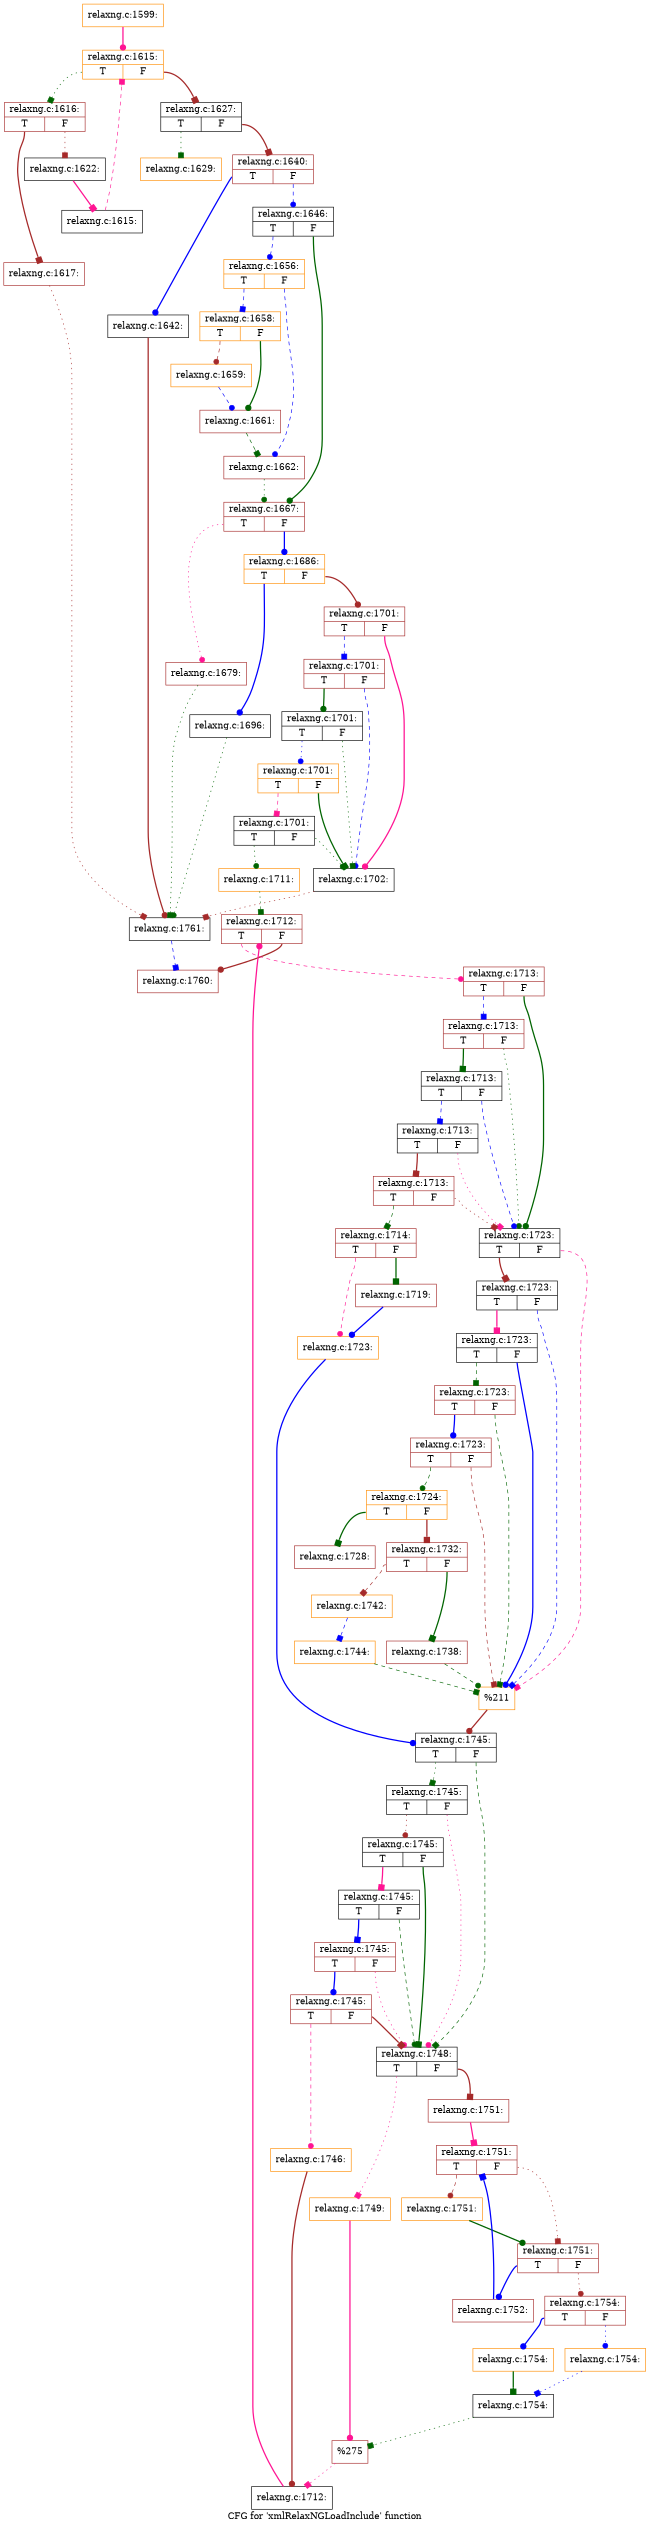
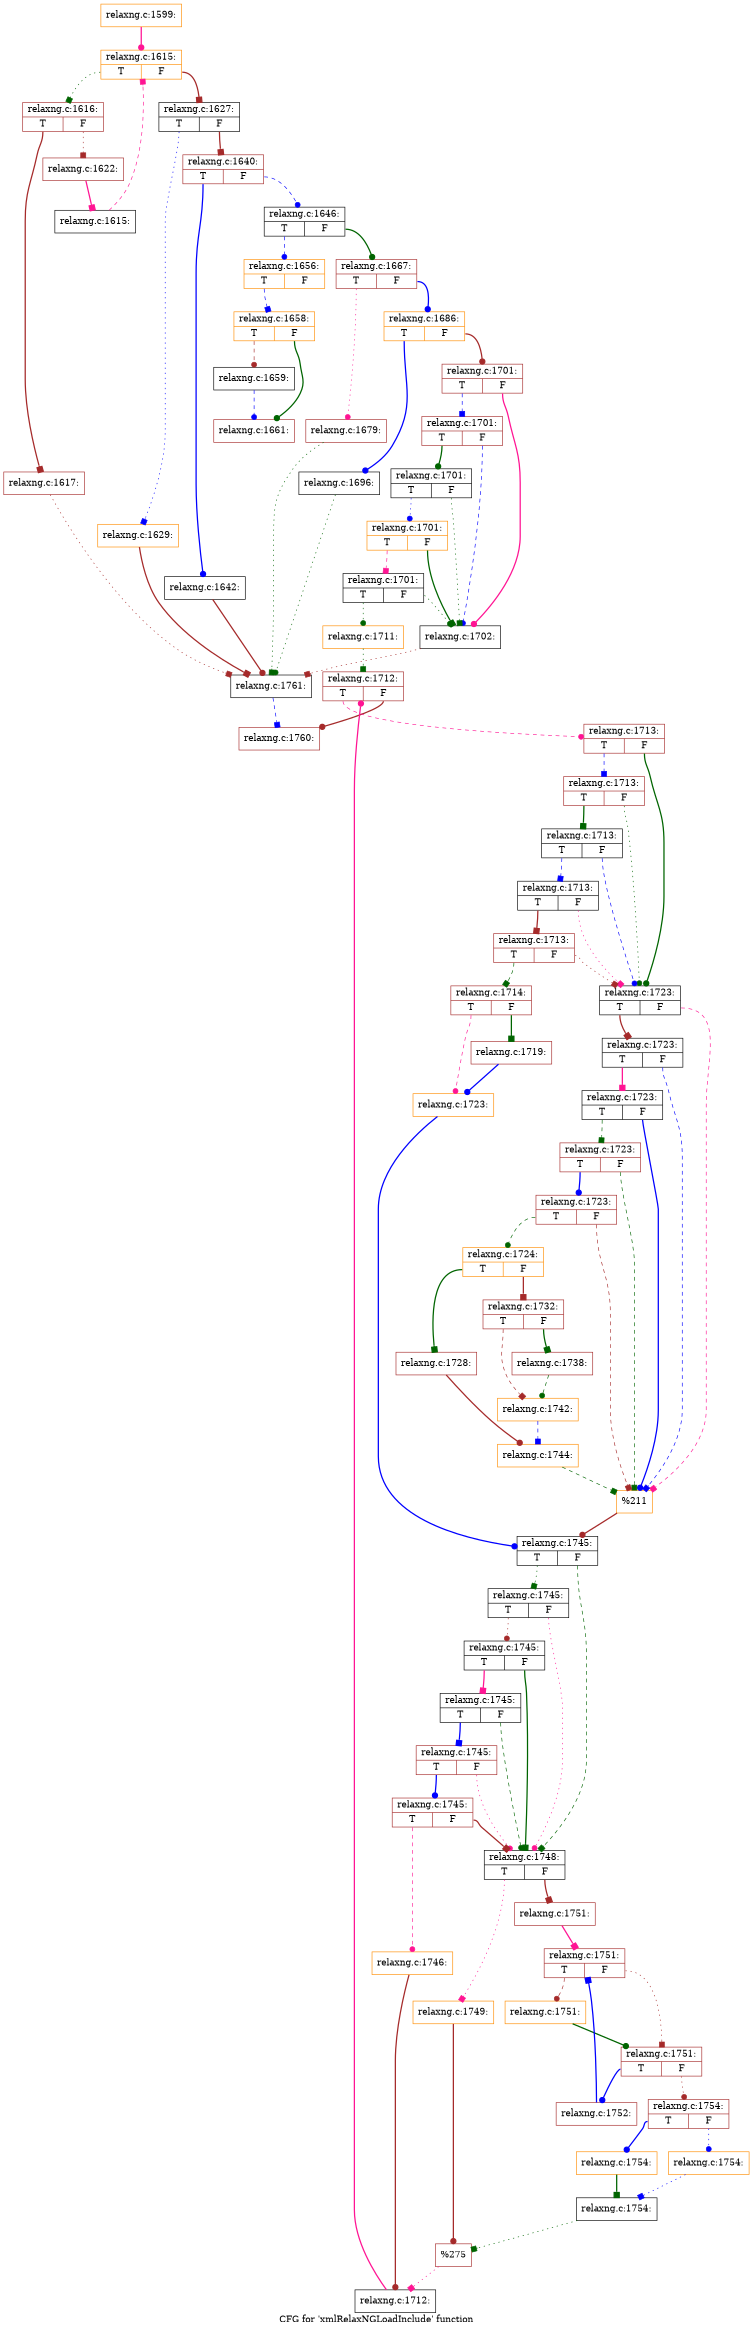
  digraph {
    label="CFG for 'xmlRelaxNGLoadInclude' function"
    node [color=brown shape=record]
    edge [arrowhead=box color=darkgreen style=bold tailport=s0]
    n1 [color=darkorange label="{relaxng.c:1599:}"]
    n2 [color=darkorange label="{relaxng.c:1615:|{<s0>T|<s1>F}}"]
    n3 [label="{relaxng.c:1616:|{<s0>T|<s1>F}}"]
    n4 [color=black label="{relaxng.c:1627:|{<s0>T|<s1>F}}"]
    n5 [label="{relaxng.c:1617:}"]
-   n6 [color=black label="{relaxng.c:1622:}"]
+   n6 [label="{relaxng.c:1622:}"]
    n7 [color=darkorange label="{relaxng.c:1629:}"]
    n8 [label="{relaxng.c:1640:|{<s0>T|<s1>F}}"]
    n9 [color=black label="{relaxng.c:1761:}"]
    n10 [color=black label="{relaxng.c:1615:}"]
    n11 [color=black label="{relaxng.c:1642:}"]
    n12 [color=black label="{relaxng.c:1646:|{<s0>T|<s1>F}}"]
    n13 [label="{relaxng.c:1760:}"]
    n14 [color=darkorange label="{relaxng.c:1656:|{<s0>T|<s1>F}}"]
    n15 [label="{relaxng.c:1667:|{<s0>T|<s1>F}}"]
    n16 [color=darkorange label="{relaxng.c:1658:|{<s0>T|<s1>F}}"]
-   n17 [label="{relaxng.c:1662:}"]
    n18 [label="{relaxng.c:1679:}"]
    n19 [color=darkorange label="{relaxng.c:1686:|{<s0>T|<s1>F}}"]
-   n20 [color=darkorange label="{relaxng.c:1659:}"]
+   n20 [color=black label="{relaxng.c:1659:}"]
    n21 [label="{relaxng.c:1661:}"]
    n22 [color=black label="{relaxng.c:1696:}"]
    n23 [label="{relaxng.c:1701:|{<s0>T|<s1>F}}"]
    n24 [label="{relaxng.c:1701:|{<s0>T|<s1>F}}"]
    n25 [color=black label="{relaxng.c:1702:}"]
    n26 [color=black label="{relaxng.c:1701:|{<s0>T|<s1>F}}"]
    n27 [color=darkorange label="{relaxng.c:1701:|{<s0>T|<s1>F}}"]
    n28 [color=black label="{relaxng.c:1701:|{<s0>T|<s1>F}}"]
    n29 [color=darkorange label="{relaxng.c:1711:}"]
    n30 [label="{relaxng.c:1712:|{<s0>T|<s1>F}}"]
    n31 [label="{relaxng.c:1713:|{<s0>T|<s1>F}}"]
    n32 [label="{relaxng.c:1713:|{<s0>T|<s1>F}}"]
    n33 [color=black label="{relaxng.c:1723:|{<s0>T|<s1>F}}"]
    n34 [color=black label="{relaxng.c:1713:|{<s0>T|<s1>F}}"]
    n35 [color=black label="{relaxng.c:1723:|{<s0>T|<s1>F}}"]
    n36 [color=darkorange label="{%211}"]
    n37 [color=black label="{relaxng.c:1713:|{<s0>T|<s1>F}}"]
    n38 [color=black label="{relaxng.c:1723:|{<s0>T|<s1>F}}"]
    n39 [color=black label="{relaxng.c:1745:|{<s0>T|<s1>F}}"]
    n40 [label="{relaxng.c:1713:|{<s0>T|<s1>F}}"]
    n41 [label="{relaxng.c:1714:|{<s0>T|<s1>F}}"]
    n42 [color=darkorange label="{relaxng.c:1723:}"]
    n43 [label="{relaxng.c:1719:}"]
    n44 [color=black label="{relaxng.c:1745:|{<s0>T|<s1>F}}"]
    n45 [color=black label="{relaxng.c:1748:|{<s0>T|<s1>F}}"]
    n46 [color=black label="{relaxng.c:1745:|{<s0>T|<s1>F}}"]
    n47 [color=darkorange label="{relaxng.c:1749:}"]
    n48 [label="{relaxng.c:1751:}"]
    n49 [label="{relaxng.c:1723:|{<s0>T|<s1>F}}"]
    n50 [label="{relaxng.c:1723:|{<s0>T|<s1>F}}"]
    n51 [color=darkorange label="{relaxng.c:1724:|{<s0>T|<s1>F}}"]
    n52 [label="{relaxng.c:1728:}"]
    n53 [label="{relaxng.c:1732:|{<s0>T|<s1>F}}"]
    n54 [color=darkorange label="{relaxng.c:1744:}"]
    n55 [color=darkorange label="{relaxng.c:1742:}"]
    n56 [label="{relaxng.c:1738:}"]
    n57 [color=black label="{relaxng.c:1745:|{<s0>T|<s1>F}}"]
    n58 [label="{%275}"]
    n59 [label="{relaxng.c:1751:|{<s0>T|<s1>F}}"]
    n60 [label="{relaxng.c:1745:|{<s0>T|<s1>F}}"]
    n61 [label="{relaxng.c:1745:|{<s0>T|<s1>F}}"]
    n62 [color=darkorange label="{relaxng.c:1746:}"]
    n63 [color=black label="{relaxng.c:1712:}"]
    n64 [color=darkorange label="{relaxng.c:1751:}"]
    n65 [label="{relaxng.c:1751:|{<s0>T|<s1>F}}"]
    n66 [label="{relaxng.c:1752:}"]
    n67 [label="{relaxng.c:1754:|{<s0>T|<s1>F}}"]
    n68 [color=darkorange label="{relaxng.c:1754:}"]
    n69 [color=darkorange label="{relaxng.c:1754:}"]
    n70 [color=black label="{relaxng.c:1754:}"]
    n1 -> n2 [arrowhead=dot color=deeppink]
    n2 -> n3 [style=dotted]
    n2 -> n4 [color=brown tailport=s1]
    n3 -> n5 [color=brown]
    n3 -> n6 [color=brown style=dotted tailport=s1]
-   n4 -> n7 [style=dotted]
+   n4 -> n7 [color=blue style=dotted]
    n4 -> n8 [color=brown tailport=s1]
    n5 -> n9 [color=brown style=dotted]
    n6 -> n10 [color=deeppink]
+   n7 -> n9 [color=brown]
    n8 -> n11 [arrowhead=dot color=blue]
    n8 -> n12 [arrowhead=dot color=blue style=dashed tailport=s1]
    n9 -> n13 [color=blue style=dashed]
    n10 -> n2 [color=deeppink style=dashed]
    n11 -> n9 [arrowhead=dot color=brown]
    n12 -> n14 [arrowhead=dot color=blue style=dashed]
    n12 -> n15 [arrowhead=dot tailport=s1]
    n14 -> n16 [color=blue style=dashed]
-   n14 -> n17 [arrowhead=dot color=blue style=dashed tailport=s1]
    n15 -> n18 [arrowhead=dot color=deeppink style=dotted]
    n15 -> n19 [arrowhead=dot color=blue tailport=s1]
    n16 -> n20 [arrowhead=dot color=brown style=dashed]
    n16 -> n21 [arrowhead=dot tailport=s1]
-   n17 -> n15 [arrowhead=dot style=dotted]
    n18 -> n9 [style=dotted]
    n19 -> n22 [arrowhead=dot color=blue]
    n19 -> n23 [arrowhead=dot color=brown tailport=s1]
    n20 -> n21 [arrowhead=dot color=blue style=dashed]
-   n21 -> n17 [style=dashed]
    n22 -> n9 [arrowhead=dot style=dotted]
    n23 -> n24 [color=blue style=dashed]
    n23 -> n25 [arrowhead=dot color=deeppink tailport=s1]
    n24 -> n25 [arrowhead=dot color=blue style=dashed tailport=s1]
    n24 -> n26 [arrowhead=dot]
    n25 -> n9 [color=brown style=dotted]
    n26 -> n25 [style=dotted tailport=s1]
    n26 -> n27 [arrowhead=dot color=blue style=dotted]
    n27 -> n25 [tailport=s1]
    n27 -> n28 [color=deeppink style=dashed]
    n28 -> n25 [arrowhead=dot style=dotted tailport=s1]
    n28 -> n29 [arrowhead=dot style=dotted]
    n29 -> n30 [style=dotted]
    n30 -> n13 [arrowhead=dot color=brown tailport=s1]
    n30 -> n31 [arrowhead=dot color=deeppink style=dashed]
    n31 -> n32 [color=blue style=dashed]
    n31 -> n33 [arrowhead=dot tailport=s1]
    n32 -> n33 [arrowhead=dot style=dotted tailport=s1]
    n32 -> n34
    n33 -> n35 [color=brown]
    n33 -> n36 [color=deeppink style=dashed tailport=s1]
    n34 -> n33 [arrowhead=dot color=blue style=dashed tailport=s1]
    n34 -> n37 [color=blue style=dashed]
    n35 -> n36 [color=blue style=dashed tailport=s1]
    n35 -> n38 [color=deeppink]
    n36 -> n39 [arrowhead=dot color=brown]
    n37 -> n33 [color=deeppink style=dotted tailport=s1]
    n37 -> n40 [color=brown]
    n38 -> n36 [arrowhead=dot color=blue tailport=s1]
    n38 -> n49 [style=dashed]
    n39 -> n44 [style=dotted]
    n39 -> n45 [style=dashed tailport=s1]
    n40 -> n33 [color=brown style=dotted tailport=s1]
    n40 -> n41 [style=dashed]
    n41 -> n42 [arrowhead=dot color=deeppink style=dashed]
    n41 -> n43 [tailport=s1]
    n42 -> n39 [arrowhead=dot color=blue]
    n43 -> n42 [arrowhead=dot color=blue]
    n44 -> n45 [arrowhead=dot color=deeppink style=dotted tailport=s1]
    n44 -> n46 [arrowhead=dot color=brown style=dotted]
    n45 -> n47 [color=deeppink style=dotted]
    n45 -> n48 [color=brown tailport=s1]
    n46 -> n45 [tailport=s1]
    n46 -> n57 [color=deeppink]
-   n47 -> n58 [arrowhead=dot color=deeppink]
+   n47 -> n58 [arrowhead=dot color=brown]
    n48 -> n59 [color=deeppink]
    n49 -> n36 [style=dashed tailport=s1]
    n49 -> n50 [arrowhead=dot color=blue]
    n50 -> n36 [color=brown style=dashed tailport=s1]
    n50 -> n51 [arrowhead=dot style=dashed]
    n51 -> n52
    n51 -> n53 [color=brown tailport=s1]
+   n52 -> n54 [arrowhead=dot color=brown]
    n53 -> n55 [color=brown style=dashed]
    n53 -> n56 [tailport=s1]
    n54 -> n36 [style=dashed]
    n55 -> n54 [color=blue style=dashed]
-   n56 -> n36 [arrowhead=dot style=dashed]
+   n56 -> n55 [arrowhead=dot style=dashed]
    n57 -> n45 [arrowhead=dot style=dashed tailport=s1]
    n57 -> n60 [color=blue]
    n58 -> n63 [color=deeppink style=dotted]
    n59 -> n64 [arrowhead=dot color=brown style=dashed]
    n59 -> n65 [color=brown style=dotted tailport=s1]
    n60 -> n45 [arrowhead=dot color=deeppink style=dotted tailport=s1]
    n60 -> n61 [arrowhead=dot color=blue]
    n61 -> n45 [color=brown tailport=s1]
    n61 -> n62 [arrowhead=dot color=deeppink style=dashed]
    n62 -> n63 [arrowhead=dot color=brown]
    n63 -> n30 [arrowhead=dot color=deeppink]
    n64 -> n65 [arrowhead=dot]
    n65 -> n66 [arrowhead=dot color=blue]
    n65 -> n67 [arrowhead=dot color=brown style=dotted tailport=s1]
    n66 -> n59 [color=blue]
    n67 -> n68 [arrowhead=dot color=blue]
    n67 -> n69 [arrowhead=dot color=blue style=dotted tailport=s1]
    n68 -> n70
    n69 -> n70 [color=blue style=dotted]
    n70 -> n58 [style=dotted]
  }
